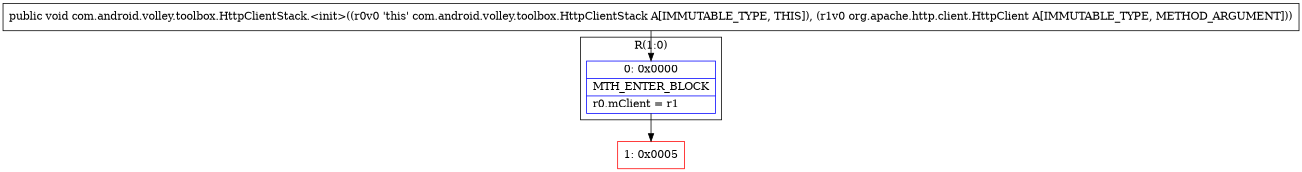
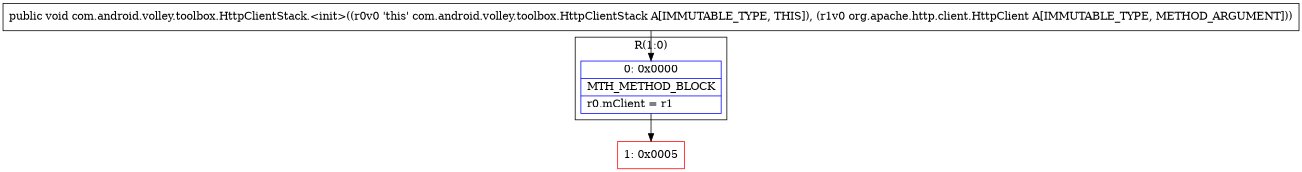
  digraph {
    node [shape=record]
-   n1 [color=blue label="{0\:\ 0x0000|MTH_ENTER_BLOCK\l|r0.mClient = r1\l}"]
+   n1 [color=blue label="{0\:\ 0x0000|MTH_METHOD_BLOCK\l|r0.mClient = r1\l}"]
    n2 [color=red label="{1\:\ 0x0005}"]
    n3 [label="{public void com.android.volley.toolbox.HttpClientStack.\<init\>((r0v0 'this' com.android.volley.toolbox.HttpClientStack A[IMMUTABLE_TYPE, THIS]), (r1v0 org.apache.http.client.HttpClient A[IMMUTABLE_TYPE, METHOD_ARGUMENT])) }"]
    subgraph cluster_1 {
      label="R(1:0)"
      n1
    }
    n1 -> n2
    n3 -> n1
  }
